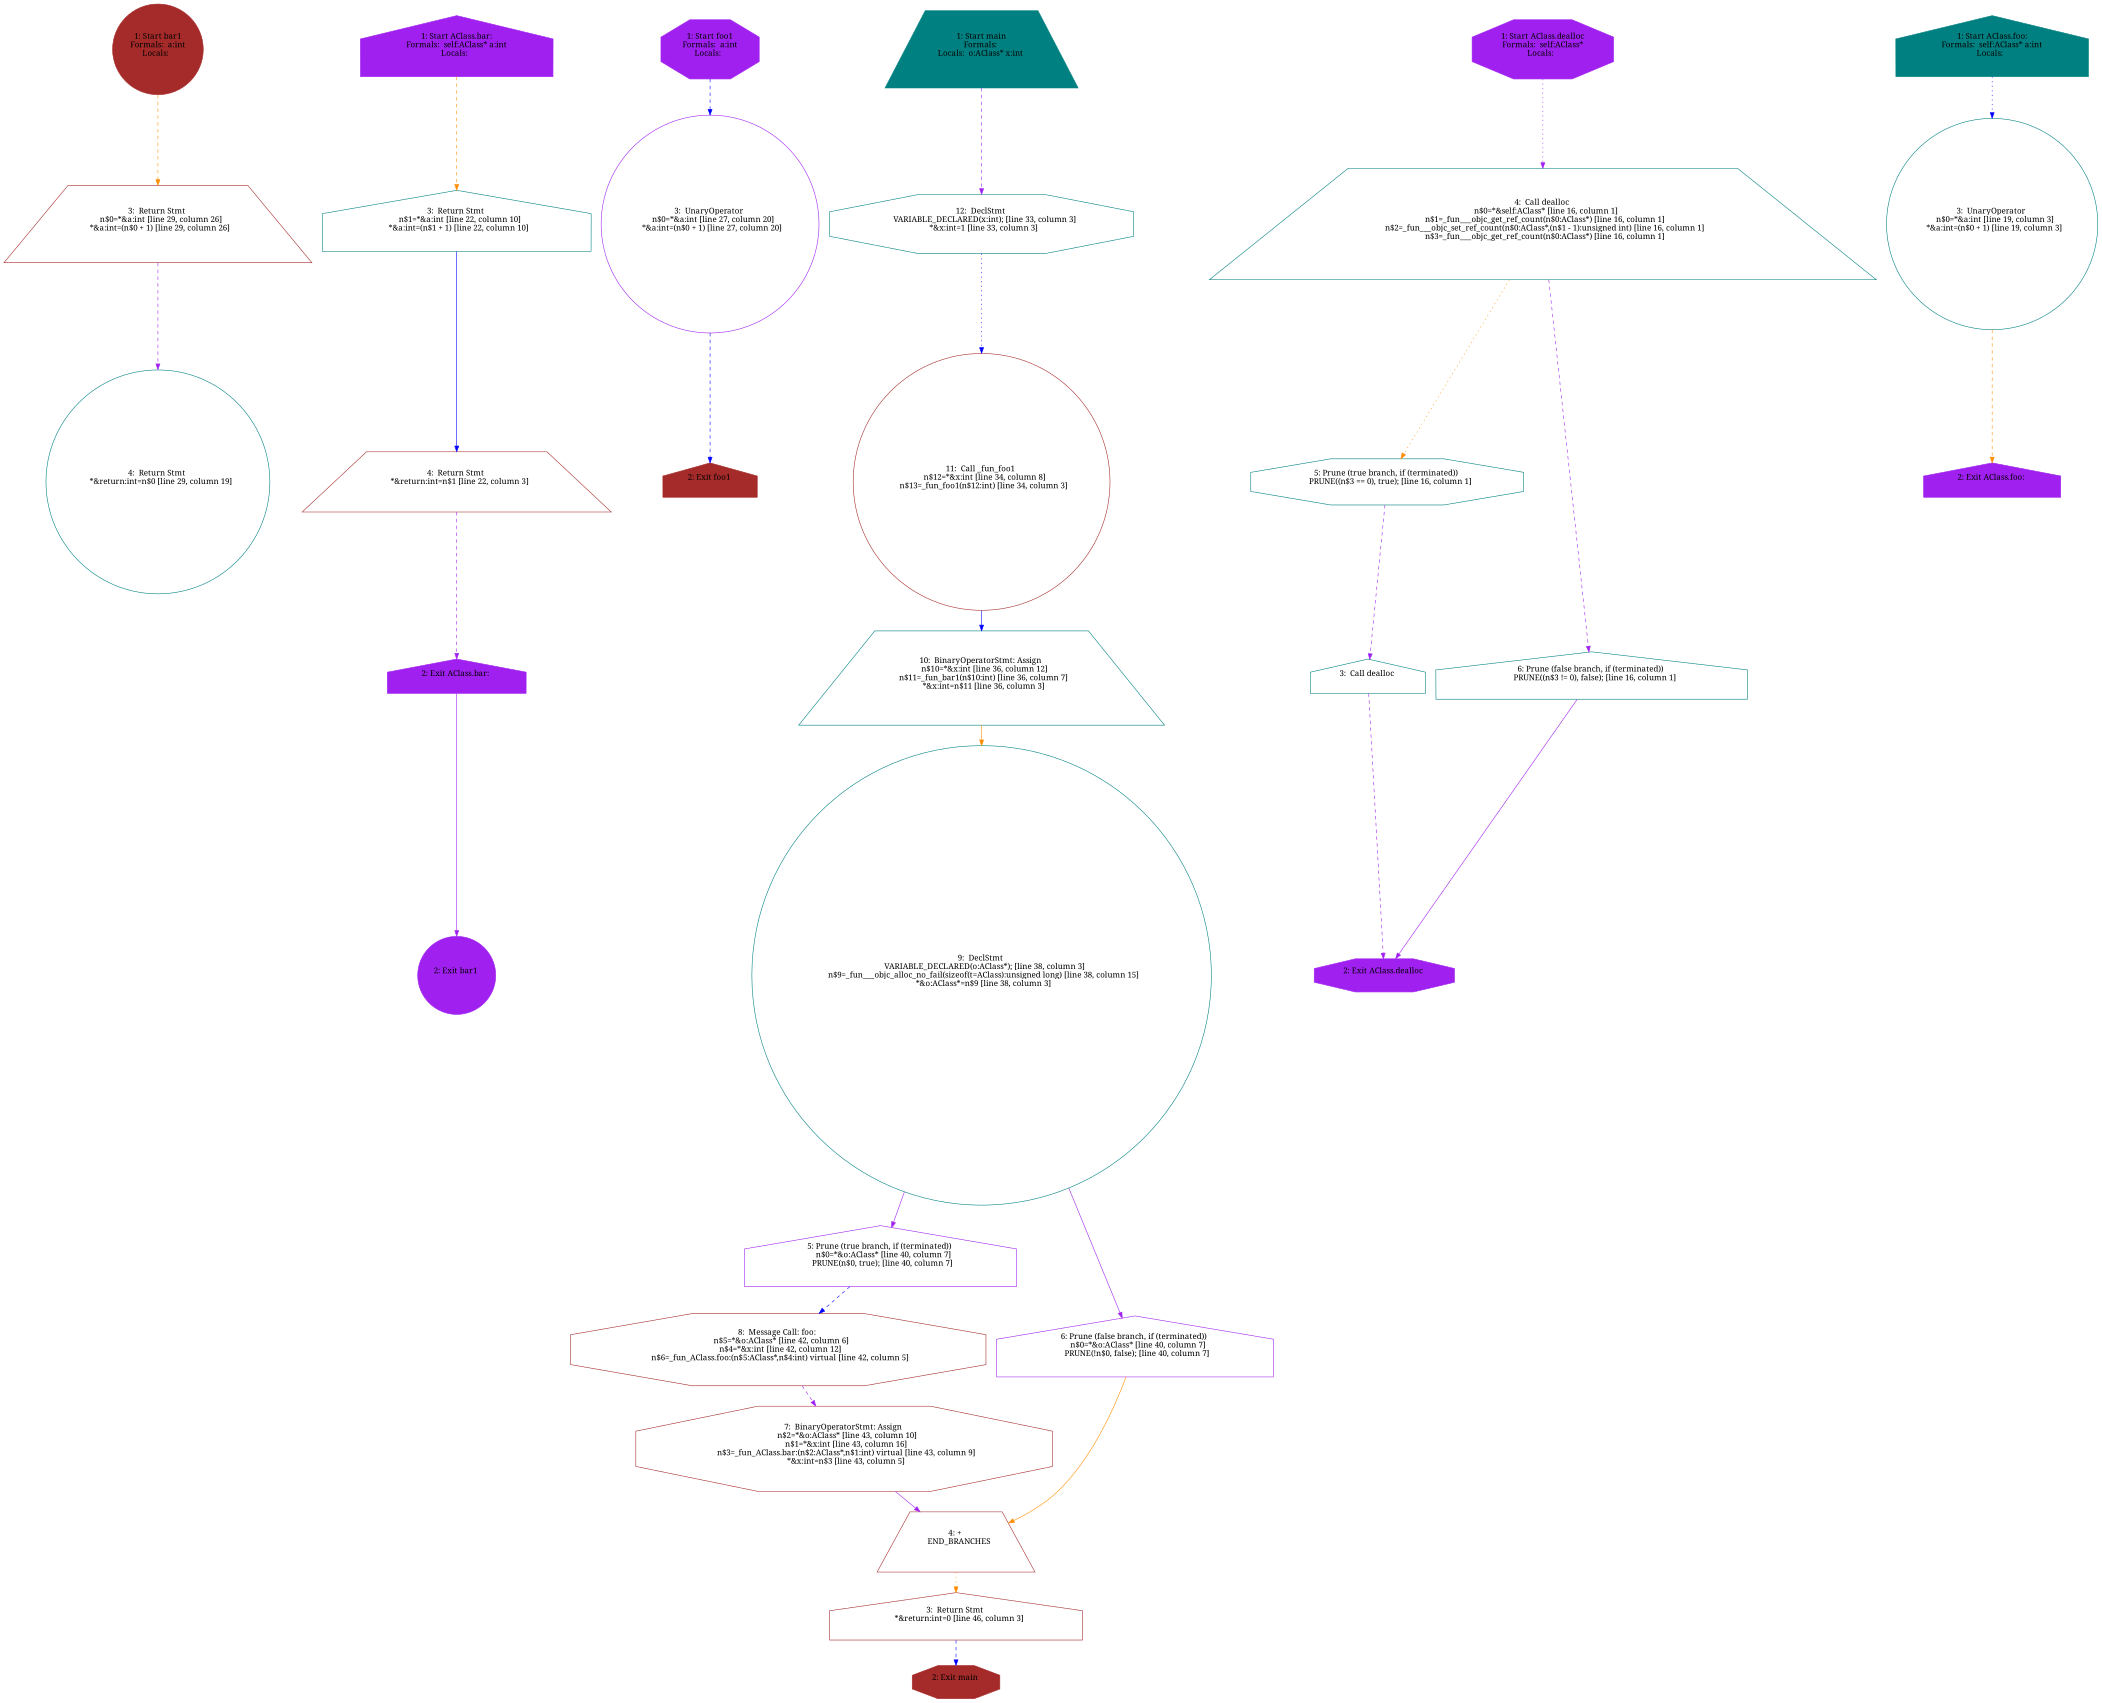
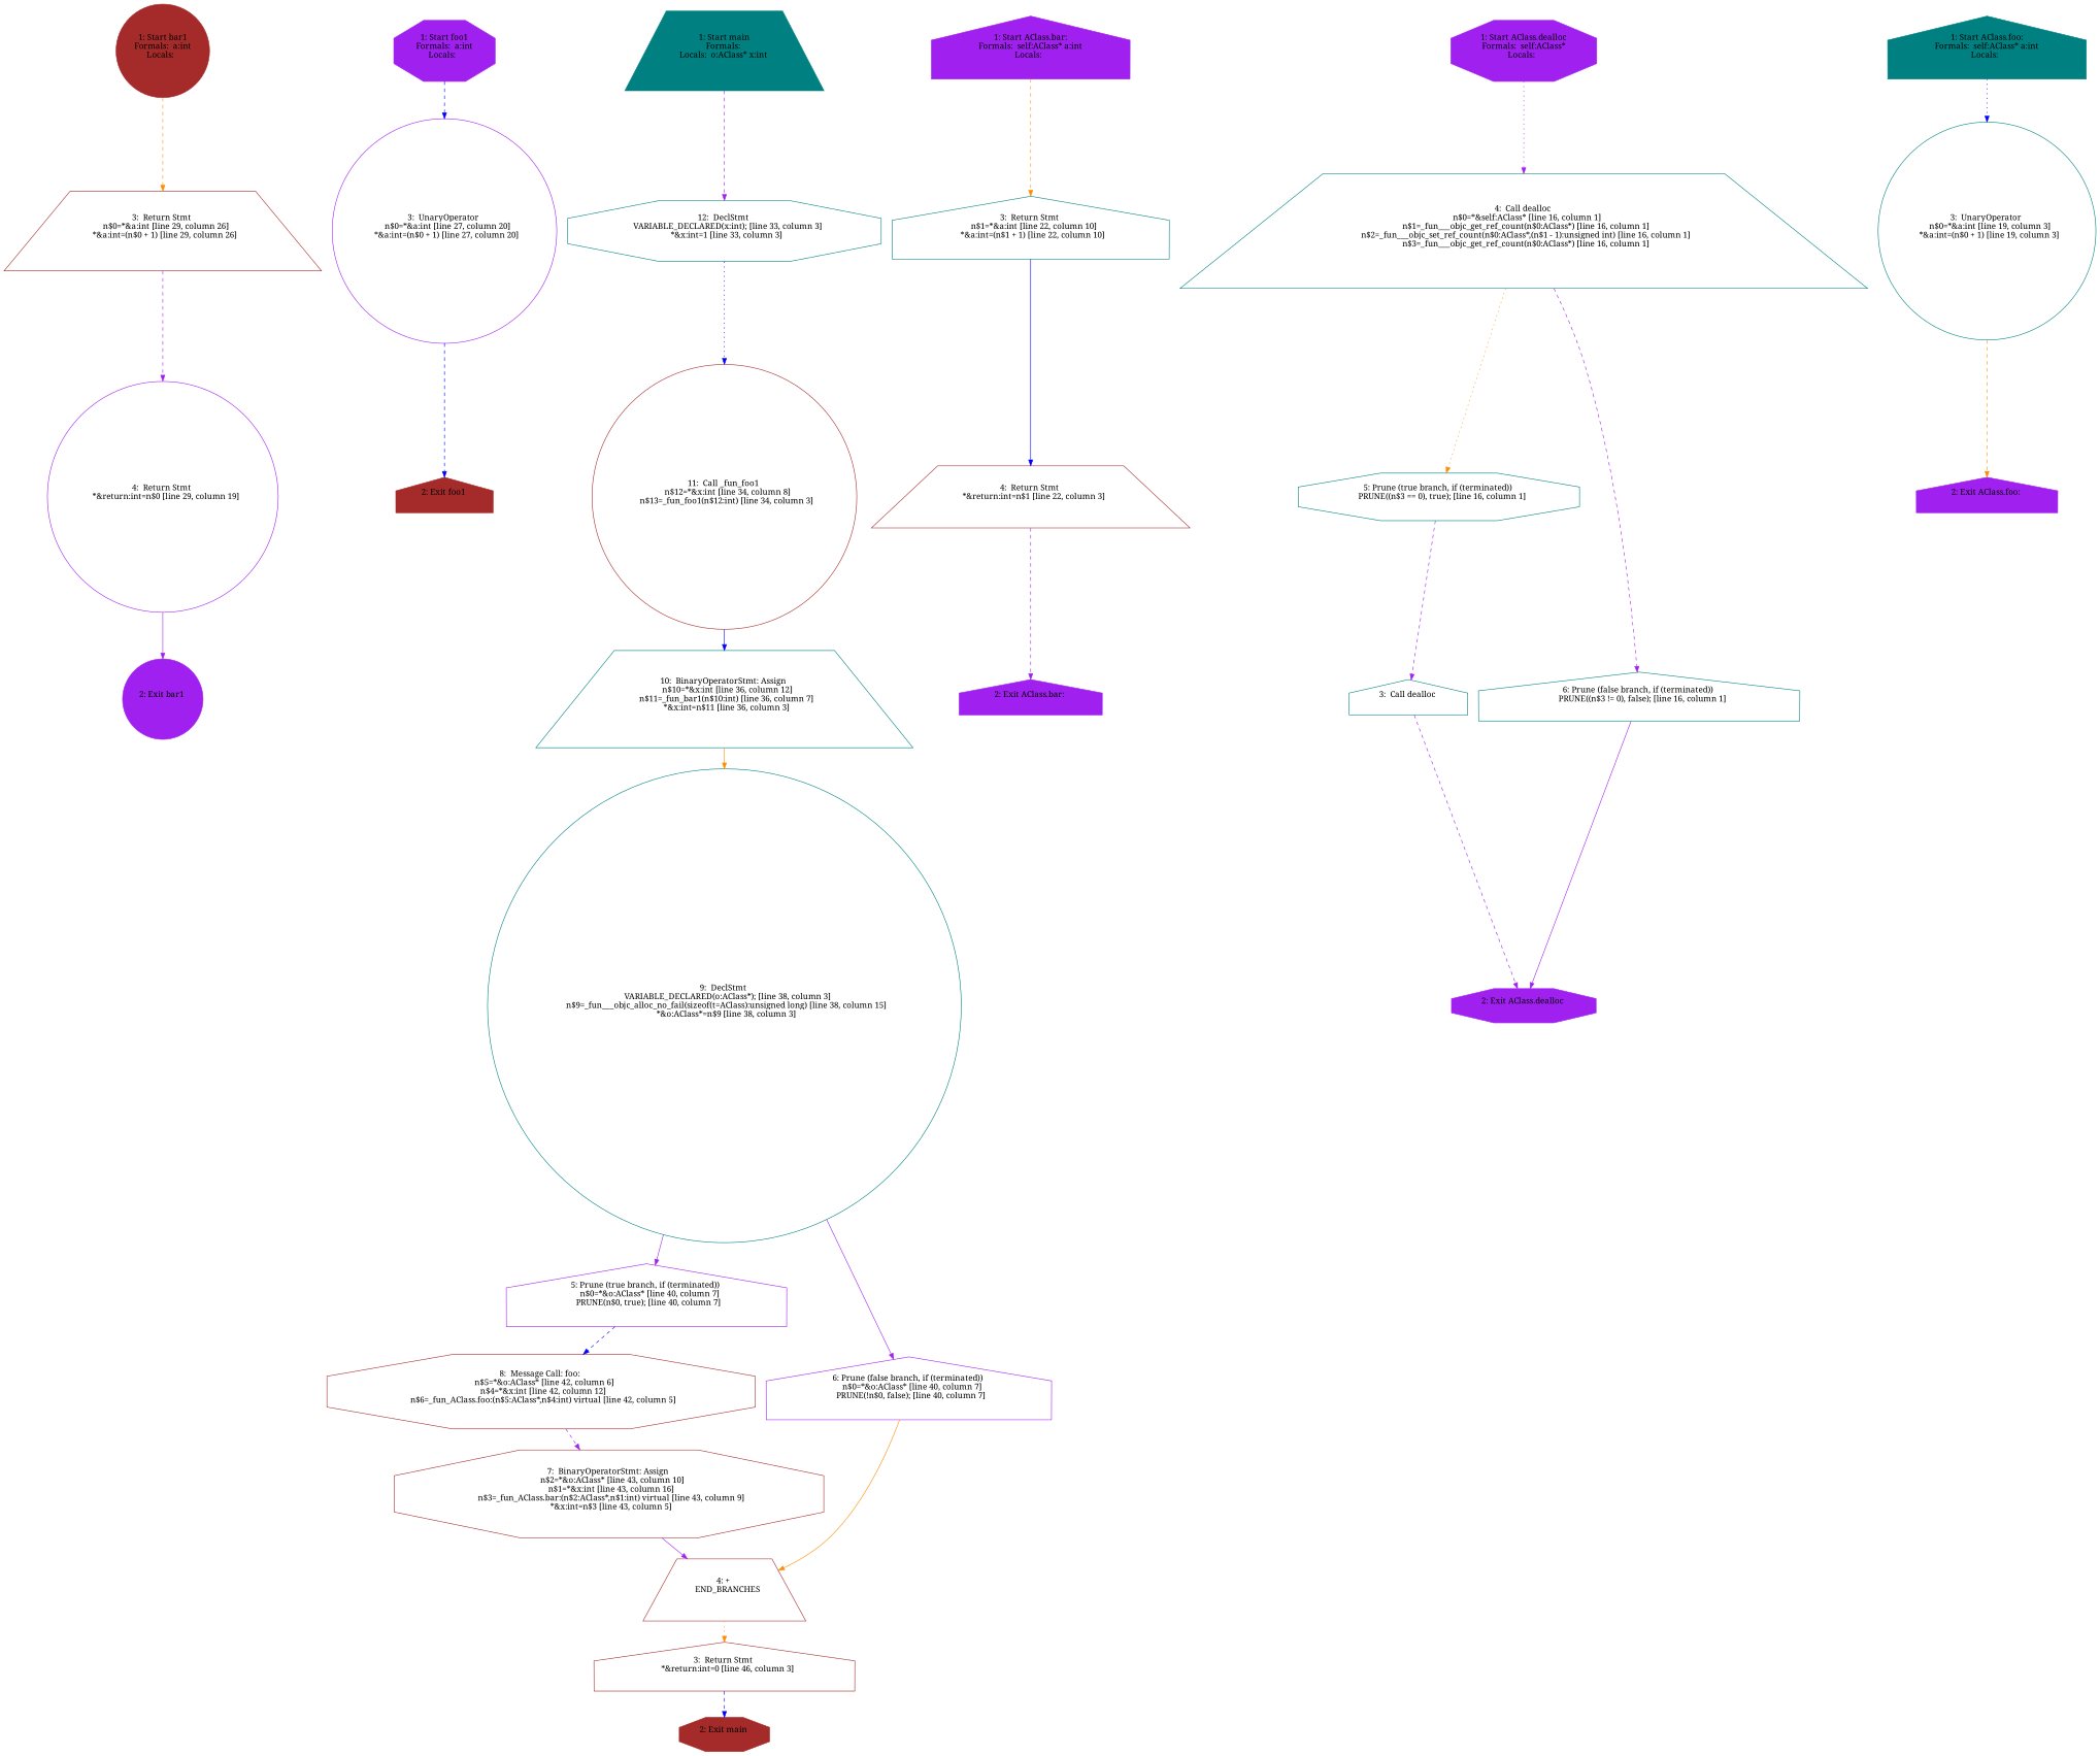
  digraph {
    fontname="Noto Serif"
    node [color=purple fontname="Noto Serif" shape=house]
    edge [color=purple fontname="Noto Serif" style=dashed]
    n1 [color=brown label="1: Start bar1\nFormals:  a:int\nLocals:  \n  " shape=circle style=filled]
    n2 [color=brown label="3:  Return Stmt \n   n$0=*&a:int [line 29, column 26]\n  *&a:int=(n$0 + 1) [line 29, column 26]\n " shape=trapezium]
-   n3 [color=teal label="4:  Return Stmt \n   *&return:int=n$0 [line 29, column 19]\n " shape=circle]
+   n3 [label="4:  Return Stmt \n   *&return:int=n$0 [line 29, column 19]\n " shape=circle]
    n4 [label="2: Exit bar1 \n  " shape=circle style=filled]
    n5 [label="1: Start foo1\nFormals:  a:int\nLocals:  \n  " shape=octagon style=filled]
    n6 [label="3:  UnaryOperator \n   n$0=*&a:int [line 27, column 20]\n  *&a:int=(n$0 + 1) [line 27, column 20]\n " shape=circle]
    n7 [color=brown label="2: Exit foo1 \n  " style=filled]
    n8 [color=teal label="1: Start main\nFormals: \nLocals:  o:AClass* x:int \n  " shape=trapezium style=filled]
    n9 [color=teal label="12:  DeclStmt \n   VARIABLE_DECLARED(x:int); [line 33, column 3]\n  *&x:int=1 [line 33, column 3]\n " shape=octagon]
    n10 [color=brown label="11:  Call _fun_foo1 \n   n$12=*&x:int [line 34, column 8]\n  n$13=_fun_foo1(n$12:int) [line 34, column 3]\n " shape=circle]
    n11 [color=teal label="10:  BinaryOperatorStmt: Assign \n   n$10=*&x:int [line 36, column 12]\n  n$11=_fun_bar1(n$10:int) [line 36, column 7]\n  *&x:int=n$11 [line 36, column 3]\n " shape=trapezium]
    n12 [color=brown label="2: Exit main \n  " shape=octagon style=filled]
    n13 [color=brown label="3:  Return Stmt \n   *&return:int=0 [line 46, column 3]\n "]
    n14 [color=brown label="4: + \n   END_BRANCHES\n " shape=trapezium]
    n15 [label="5: Prune (true branch, if (terminated)) \n   n$0=*&o:AClass* [line 40, column 7]\n  PRUNE(n$0, true); [line 40, column 7]\n "]
    n16 [color=brown label="8:  Message Call: foo: \n   n$5=*&o:AClass* [line 42, column 6]\n  n$4=*&x:int [line 42, column 12]\n  n$6=_fun_AClass.foo:(n$5:AClass*,n$4:int) virtual [line 42, column 5]\n " shape=octagon]
    n17 [color=brown label="7:  BinaryOperatorStmt: Assign \n   n$2=*&o:AClass* [line 43, column 10]\n  n$1=*&x:int [line 43, column 16]\n  n$3=_fun_AClass.bar:(n$2:AClass*,n$1:int) virtual [line 43, column 9]\n  *&x:int=n$3 [line 43, column 5]\n " shape=octagon]
    n18 [label="6: Prune (false branch, if (terminated)) \n   n$0=*&o:AClass* [line 40, column 7]\n  PRUNE(!n$0, false); [line 40, column 7]\n "]
    n19 [color=teal label="9:  DeclStmt \n   VARIABLE_DECLARED(o:AClass*); [line 38, column 3]\n  n$9=_fun___objc_alloc_no_fail(sizeof(t=AClass):unsigned long) [line 38, column 15]\n  *&o:AClass*=n$9 [line 38, column 3]\n " shape=circle]
    n20 [label="1: Start AClass.bar:\nFormals:  self:AClass* a:int\nLocals:  \n  " style=filled]
    n21 [color=teal label="3:  Return Stmt \n   n$1=*&a:int [line 22, column 10]\n  *&a:int=(n$1 + 1) [line 22, column 10]\n "]
    n22 [color=brown label="4:  Return Stmt \n   *&return:int=n$1 [line 22, column 3]\n " shape=trapezium]
    n23 [label="2: Exit AClass.bar: \n  " style=filled]
    n24 [label="1: Start AClass.dealloc\nFormals:  self:AClass*\nLocals:  \n  " shape=octagon style=filled]
    n25 [color=teal label="4:  Call dealloc \n   n$0=*&self:AClass* [line 16, column 1]\n  n$1=_fun___objc_get_ref_count(n$0:AClass*) [line 16, column 1]\n  n$2=_fun___objc_set_ref_count(n$0:AClass*,(n$1 - 1):unsigned int) [line 16, column 1]\n  n$3=_fun___objc_get_ref_count(n$0:AClass*) [line 16, column 1]\n " shape=trapezium]
    n26 [color=teal label="5: Prune (true branch, if (terminated)) \n   PRUNE((n$3 == 0), true); [line 16, column 1]\n " shape=octagon]
    n27 [color=teal label="6: Prune (false branch, if (terminated)) \n   PRUNE((n$3 != 0), false); [line 16, column 1]\n "]
    n28 [color=teal label="3:  Call dealloc \n  "]
    n29 [label="2: Exit AClass.dealloc \n  " shape=octagon style=filled]
    n30 [color=teal label="1: Start AClass.foo:\nFormals:  self:AClass* a:int\nLocals:  \n  " style=filled]
    n31 [color=teal label="3:  UnaryOperator \n   n$0=*&a:int [line 19, column 3]\n  *&a:int=(n$0 + 1) [line 19, column 3]\n " shape=circle]
    n32 [label="2: Exit AClass.foo: \n  " style=filled]
    n1 -> n2 [color=darkorange]
    n2 -> n3
-   n23 -> n4 [style=solid]
+   n3 -> n4 [style=solid]
    n5 -> n6 [color=blue]
    n6 -> n7 [color=blue]
    n8 -> n9
    n9 -> n10 [color=blue style=dotted]
    n10 -> n11 [color=blue style=solid]
    n11 -> n19 [color=darkorange style=solid]
    n13 -> n12 [color=blue]
    n14 -> n13 [color=darkorange style=dotted]
    n15 -> n16 [color=blue]
    n16 -> n17
    n17 -> n14 [style=solid]
    n18 -> n14 [color=darkorange style=solid]
    n19 -> n15 [style=solid]
    n19 -> n18 [style=solid]
    n20 -> n21 [color=darkorange]
    n21 -> n22 [color=blue style=solid]
    n22 -> n23
    n24 -> n25 [style=dotted]
    n25 -> n26 [color=darkorange style=dotted]
    n25 -> n27
    n26 -> n28
    n27 -> n29 [style=solid]
    n28 -> n29
    n30 -> n31 [color=blue style=dotted]
    n31 -> n32 [color=darkorange]
  }
